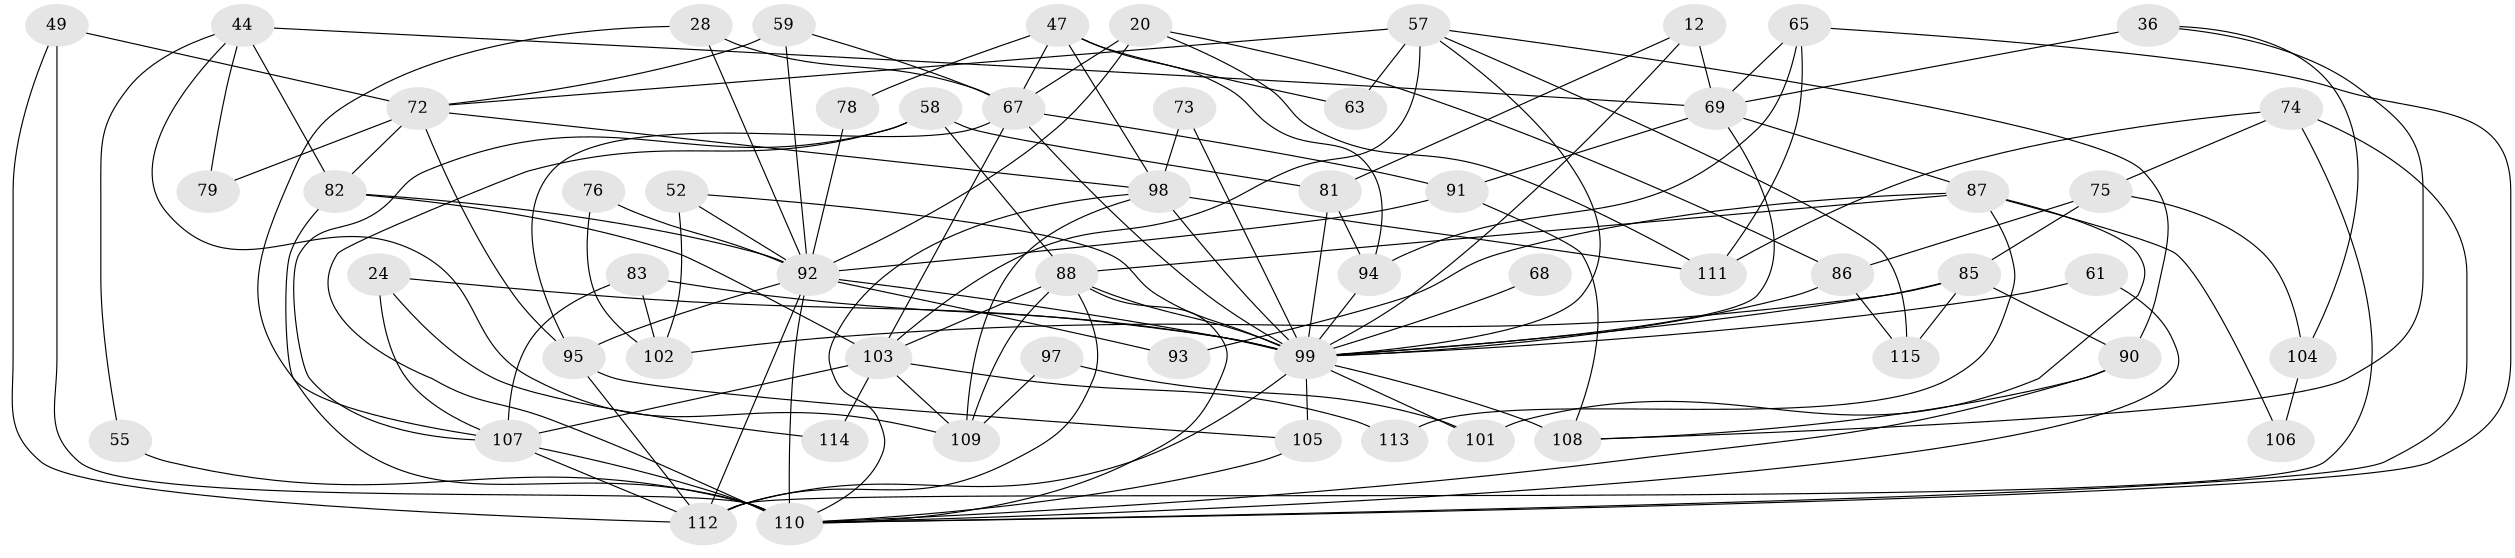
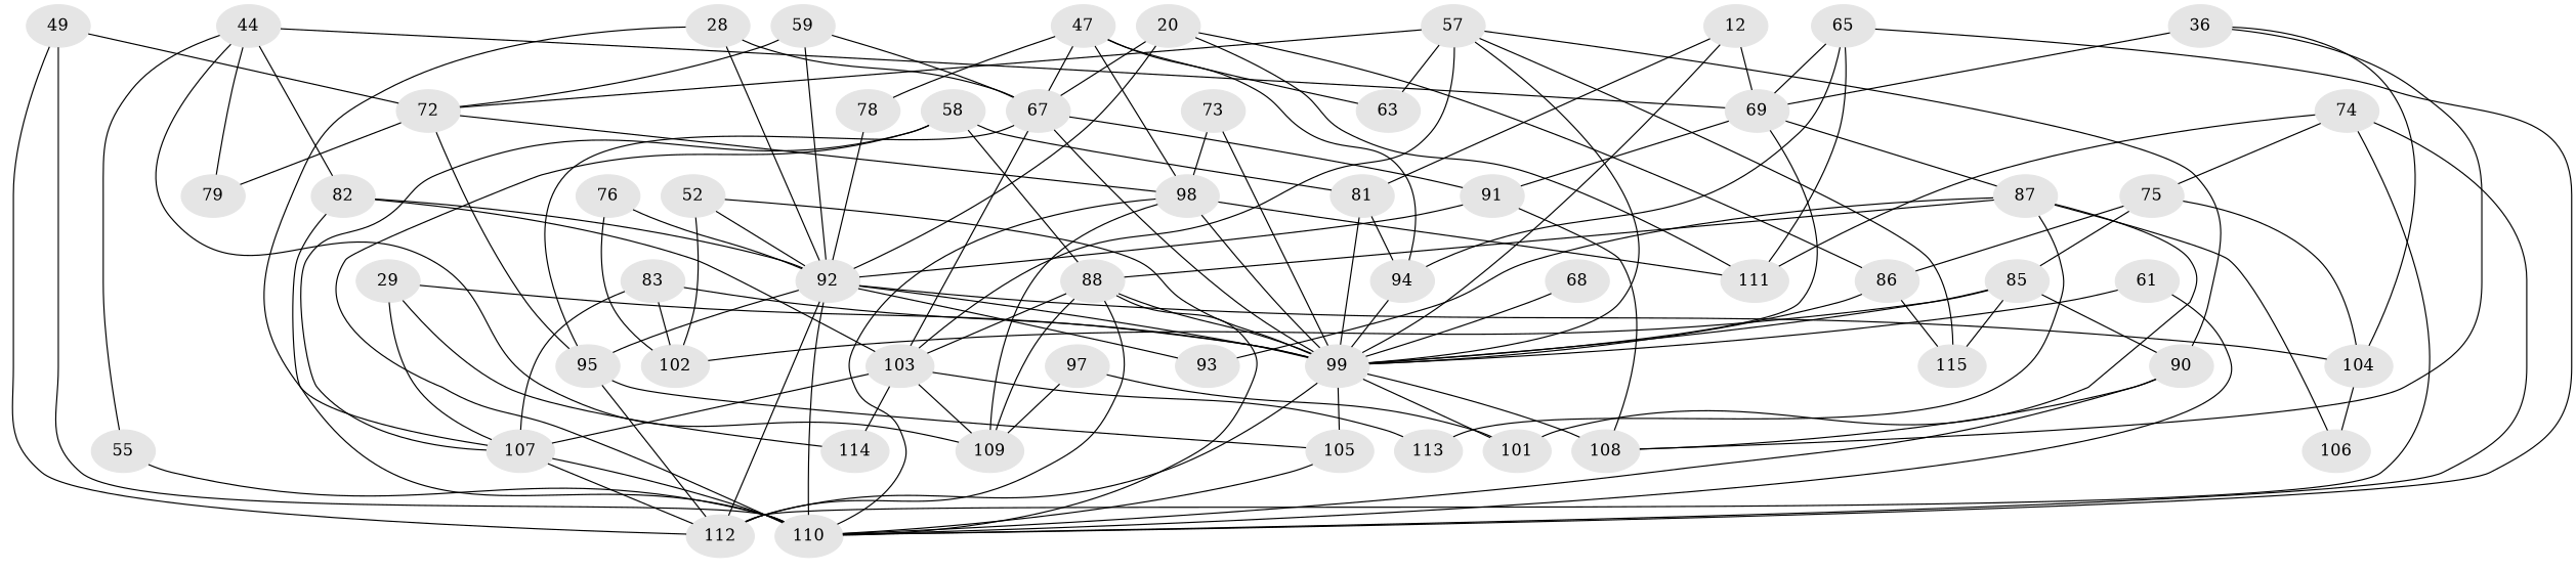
  graph {
    node [color=gray90 style=filled]
    69 [super="+60"]
    99 [super="+38+96+70"]
    91 [super="+71"]
    87
    12
    81
    94 [super="+43"]
    108
    112 [super="+100"]
    105 [super="+11"]
    101
    20 [super="+13"]
    67 [super="+19+51"]
    86
    92 [super="+66+89+64"]
    111 [super="+32"]
    103 [super="+77+31"]
    95 [super="+6+39"]
    115
    104
    110 [super="+42+84"]
    93
    28 [super="+21"]
    107 [super="+53"]
-   29 [label=24]
+   29
    114
    36
    106
    44 [super="+25+9"]
    55
    79
    82 [super="+5+33"]
    109 [super="+26"]
    47
    63
    78
    98 [super="+18+45"]
    72 [super="+54"]
    49
    52
    102
    57 [super="+16"]
    90 [super="+27"]
    113
    58
    88 [super="+80+3+7"]
    59
    61
    65
    68
    73
    74
    75
    85 [super="+17"]
    76
    83
    97
    69 -- 99
    69 -- 91 [weight=2]
    69 -- 87
    99 -- 108 [weight=4]
    99 -- 112
    99 -- 105
    99 -- 101
    91 -- 108
    91 -- 92
    87 -- 101
    87 -- 93
    87 -- 106
    87 -- 113
    87 -- 88
    12 -- 69 [weight=2]
    12 -- 99
    12 -- 81
    81 -- 99
    81 -- 94 [weight=2]
    94 -- 99
    105 -- 110
    20 -- 67 [weight=2]
    20 -- 86
    20 -- 92
    20 -- 111
    67 -- 99
    67 -- 91
    67 -- 103 [weight=3]
    67 -- 95
    86 -- 99
    86 -- 115
    92 -- 99 [weight=2]
    92 -- 112
    92 -- 95 [weight=2]
+   92 -- 104
    92 -- 110 [weight=4]
    92 -- 93
    103 -- 107 [weight=2]
    103 -- 114
    103 -- 109
    103 -- 113
    95 -- 112 [weight=2]
    95 -- 105
    104 -- 106
    28 -- 67
    28 -- 92
    28 -- 107
    107 -- 112
    107 -- 110 [weight=2]
    29 -- 99 [weight=2]
    29 -- 107
    29 -- 114
    36 -- 69 [weight=2]
    36 -- 108
    36 -- 104
    44 -- 69 [weight=2]
    44 -- 55
    44 -- 79
    44 -- 82 [weight=2]
    44 -- 109
    55 -- 110
    82 -- 92
    82 -- 103 [weight=2]
    82 -- 110
    47 -- 94
    47 -- 67
    47 -- 63
    47 -- 78
    47 -- 98
    78 -- 92
    98 -- 99
    98 -- 111
    98 -- 110
    98 -- 109
    72 -- 95
    72 -- 79
-   72 -- 82 [weight=2]
    72 -- 98
    49 -- 112
    49 -- 110
    49 -- 72
    52 -- 99
    52 -- 92
    52 -- 102
    57 -- 99 [weight=2]
    57 -- 103 [weight=4]
    57 -- 115
    57 -- 63
    57 -- 72
    57 -- 90
    90 -- 108
    90 -- 110
    58 -- 81
    58 -- 110
    58 -- 107
    58 -- 88
    88 -- 99 [weight=5]
    88 -- 112 [weight=3]
    88 -- 103
    88 -- 110 [weight=2]
    88 -- 109
    59 -- 67
    59 -- 92 [weight=5]
    59 -- 72
    61 -- 99
    61 -- 110
    65 -- 69
    65 -- 94
    65 -- 111
    65 -- 110
    68 -- 99 [weight=2]
    73 -- 99 [weight=2]
    73 -- 98
    74 -- 112
    74 -- 111
    74 -- 110
    74 -- 75
    75 -- 86
    75 -- 104
    75 -- 85
    85 -- 99
    85 -- 115
    85 -- 102
    85 -- 90
    76 -- 92
    76 -- 102
    83 -- 99
    83 -- 107
    83 -- 102
    97 -- 101
    97 -- 109
  }
